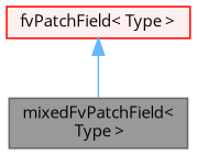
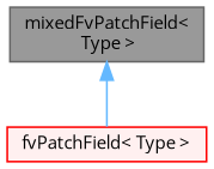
  digraph {
    fontname="Open Sans"
    node [fontname="Open Sans" fontsize=10 shape=box style=filled]
    n1 [color=gray40 fillcolor=grey60 fontcolor=black height=0.2 label="mixedFvPatchField\<\l Type \>" width=0.4]
    n2 [color=red fillcolor="#FFF0F0" height=0.2 label="fvPatchField\< Type \>" width=0.4]
-   n2 -> n1 [color=steelblue1 dir=back fontname="Open Sans" fontsize=10 labelfontname=Helvetica labelfontsize=10 style=solid]
+   n1 -> n2 [color=steelblue1 dir=back fontname="Open Sans" fontsize=10 labelfontname=Helvetica labelfontsize=10 style=solid]
  }
